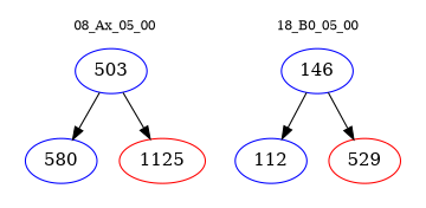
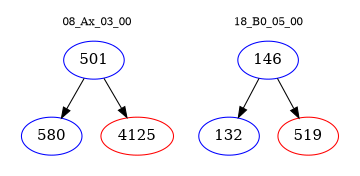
  digraph {
    fontname="DejaVu Serif"
    node [color=blue fontname="DejaVu Serif"]
    edge [color=black fontname="DejaVu Serif"]
-   n1 [label=503]
+   n1 [label=501]
    n2 [label=580]
-   n3 [color=red label=1125]
+   n3 [color=red label=4125]
    n4 [label=146]
-   n5 [label=112]
-   n6 [color=red label=529]
+   n5 [label=132]
+   n6 [color=red label=519]
    subgraph cluster_1 {
      color=white
      fontsize=10
-     label="08_Ax_05_00"
+     label="08_Ax_03_00"
      n1
      n2
      n3
    }
    subgraph cluster_2 {
      color=white
      fontsize=10
      label="18_B0_05_00"
      n4
      n5
      n6
    }
    n1 -> n2
    n1 -> n3
    n4 -> n5
    n4 -> n6
  }
